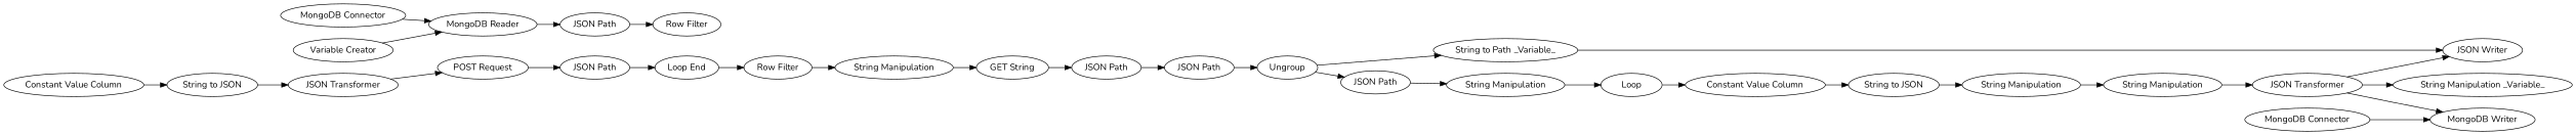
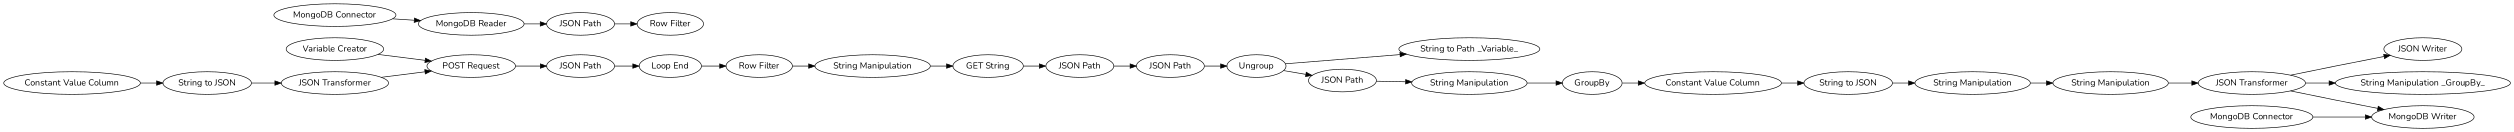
  digraph {
    fontname=Nunito
    rankdir=LR
    node [fontname=Nunito]
    edge [fontname=Nunito]
    n1 [label="MongoDB Connector"]
    n2 [label="MongoDB Reader"]
    n3 [label="JSON Path"]
    n4 [label="Row Filter"]
    n5 [label="Variable Creator"]
    n6 [label="MongoDB Connector"]
    n7 [label="MongoDB Writer"]
    n8 [label="JSON Writer"]
-   n9 [label="String Manipulation _Variable_"]
+   n9 [label="String Manipulation _GroupBy_"]
    n10 [label="String to Path _Variable_"]
    n11 [label="JSON Path"]
    n12 [label=Ungroup]
    n13 [label="JSON Path"]
    n14 [label="String Manipulation"]
-   n15 [label=Loop]
+   n15 [label=GroupBy]
    n16 [label="Constant Value Column"]
    n17 [label="String to JSON"]
    n18 [label="JSON Path"]
    n19 [label="String Manipulation"]
    n20 [label="JSON Transformer"]
    n21 [label="String Manipulation"]
    n22 [label="POST Request"]
    n23 [label="JSON Path"]
    n24 [label="Loop End"]
    n25 [label="Constant Value Column"]
    n26 [label="String to JSON"]
    n27 [label="JSON Transformer"]
    n28 [label="Row Filter"]
    n29 [label="String Manipulation"]
    n30 [label="GET String"]
    n1 -> n2
    n2 -> n3
    n3 -> n4
-   n5 -> n2
+   n5 -> n22
    n6 -> n7
-   n10 -> n8
    n11 -> n12
    n12 -> n10
    n12 -> n13
    n13 -> n14
    n14 -> n15
    n15 -> n16
    n16 -> n17
    n17 -> n19
    n18 -> n11
    n19 -> n21
    n20 -> n7
    n20 -> n8
    n20 -> n9
    n21 -> n20
    n22 -> n23
    n23 -> n24
    n24 -> n28
    n25 -> n26
    n26 -> n27
    n27 -> n22
    n28 -> n29
    n29 -> n30
    n30 -> n18
  }
